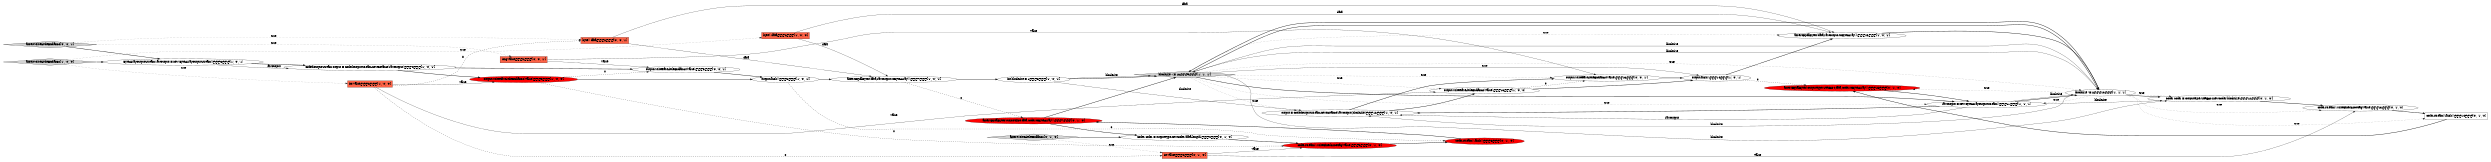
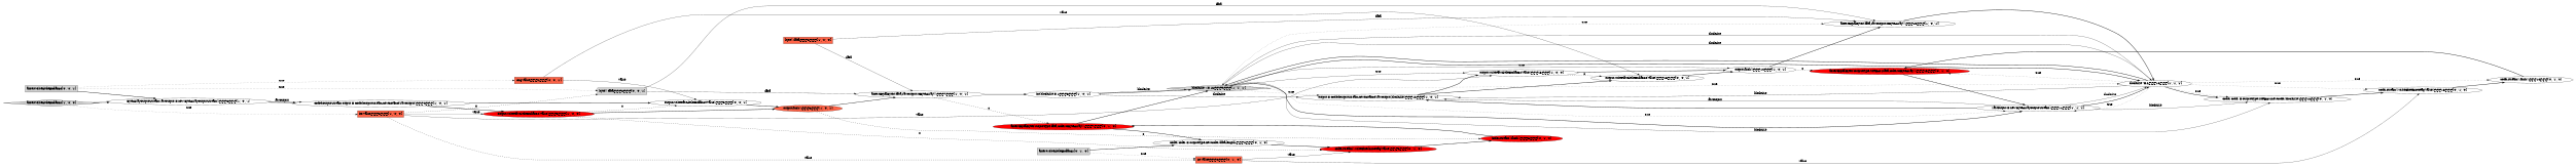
  digraph {
    rankdir=LR
    node [fillcolor=white shape=ellipse style=filled]
    edge [style=bold]
-   n1 [label="output.flush()@@@6@@@['1', '0', '1']"]
+   n1 [fillcolor=tomato label="output.flush()@@@6@@@['1', '0', '1']"]
    n2 [label="assertEqualBytes(data,rawOutput.toByteArray())@@@7@@@['1', '0', '1']"]
    n3 [fillcolor=red label="coder.stream().flush()@@@6@@@['0', '1', '0']"]
    n4 [fillcolor=red label="assertEqualBytes(outputType,data,coder.toByteArray())@@@7@@@['0', '1', '0']"]
    n5 [label="int blockSize = 1@@@8@@@['1', '0', '1']"]
    n6 [fillcolor=lightgray label="blockSize <= 16@@@9@@@['1', '1', '1']" shape=diamond]
    n7 [label="Coder coder = outputType.newCoder(data.length)@@@4@@@['0', '1', '0']"]
    n8 [label="output = CodedOutputStream.newInstance(rawOutput,blockSize)@@@12@@@['1', '0', '1']"]
    n9 [label="output.flush()@@@14@@@['1', '0', '1']"]
    n10 [fillcolor=red label="assertEqualBytes(OutputType.STREAM,data,coder.toByteArray())@@@15@@@['0', '1', '0']"]
    n11 [label="assertEqualBytes(data,rawOutput.toByteArray())@@@15@@@['1', '0', '1']"]
    n12 [label="rawOutput = new ByteArrayOutputStream()@@@11@@@['1', '1', '1']"]
    n13 [label="blockSize *= 2@@@10@@@['1', '1', '1']"]
    n14 [label="Coder coder = OutputType.STREAM.newCoder(blockSize)@@@12@@@['0', '1', '0']"]
-   n15 [label="coder.stream().flush()@@@14@@@['0', '1', '0']" shape=box]
+   n15 [label="coder.stream().flush()@@@14@@@['0', '1', '0']"]
    n16 [label="coder.stream().writeFixed32NoTag(value)@@@13@@@['0', '1', '0']"]
    n17 [label="output.writeRawLittleEndian32(value)@@@13@@@['1', '0', '0']"]
    n18 [label="output.writeRawLittleEndian64(value)@@@13@@@['0', '0', '1']"]
    n19 [fillcolor=red label="coder.stream().writeFixed32NoTag(value)@@@5@@@['0', '1', '0']"]
-   n20 [fillcolor=lightgray label="assertWriteLittleEndian64['0', '0', '1']" shape=diamond]
-   n21 [fillcolor=tomato label="byte(( data@@@2@@@['0', '0', '1']" shape=box]
+   n20 [fillcolor=lightgray label="assertWriteLittleEndian64['0', '0', '1']" shape=box]
+   n21 [fillcolor=lightgray label="byte(( data@@@2@@@['0', '0', '1']" shape=box]
    n22 [label="ByteArrayOutputStream rawOutput = new ByteArrayOutputStream()@@@3@@@['1', '0', '1']"]
    n23 [fillcolor=tomato label="long value@@@2@@@['0', '0', '1']" shape=box]
    n24 [label="CodedOutputStream output = CodedOutputStream.newInstance(rawOutput)@@@4@@@['1', '0', '1']"]
    n25 [label="output.writeRawLittleEndian64(value)@@@5@@@['0', '0', '1']"]
    n26 [fillcolor=red label="output.writeRawLittleEndian32(value)@@@5@@@['1', '0', '0']"]
    n27 [fillcolor=lightgray label="assertWriteLittleEndian32['1', '0', '0']" shape=diamond]
    n28 [fillcolor=tomato label="int value@@@2@@@['1', '0', '0']" shape=box]
    n29 [fillcolor=tomato label="byte(( data@@@2@@@['1', '0', '0']" shape=box]
    n30 [fillcolor=tomato label="int value@@@2@@@['0', '1', '0']" shape=box]
-   n31 [fillcolor=lightgray label="assertWriteLittleEndian32['0', '1', '0']" shape=diamond]
+   n31 [fillcolor=lightgray label="assertWriteLittleEndian32['0', '1', '0']" shape=box]
    n1 -> n2
    n1 -> n3 [label=0 style=dashed]
    n2 -> n4 [label=0 style=dashed]
    n2 -> n5
    n3 -> n4
    n4 -> n6
    n4 -> n7
    n5 -> n6 [label=blockSize style=solid]
    n5 -> n6
    n5 -> n8 [label=blockSize style=solid]
    n6 -> n8 [label=true style=dotted]
    n6 -> n9 [label=true style=solid]
    n6 -> n11 [label=true style=dotted]
    n6 -> n12 [label=true style=dotted]
    n6 -> n12
    n6 -> n13 [label=blockSize style=solid]
    n6 -> n13 [label=true style=dotted]
    n6 -> n13
    n6 -> n14 [label=blockSize style=solid]
-   n6 -> n17 [label=true style=dotted]
-   n6 -> n18 [label=true style=dotted]
+   n6 -> n17 [label=true style=solid]
    n7 -> n19
    n8 -> n17
    n8 -> n18
    n9 -> n10 [label=0 style=dashed]
    n9 -> n11
    n10 -> n12
    n11 -> n13
    n12 -> n8 [label=rawOutput style=solid]
    n12 -> n8
    n12 -> n13 [label=blockSize style=solid]
    n12 -> n13
    n12 -> n14 [label=blockSize style=solid]
    n13 -> n6
    n13 -> n6 [label=blockSize style=solid]
    n13 -> n8 [label=blockSize style=solid]
    n13 -> n10 [label=true style=dotted]
    n13 -> n12 [label=true style=dotted]
    n13 -> n14 [label=true style=dotted]
    n13 -> n14
    n13 -> n15 [label=true style=dotted]
    n13 -> n16 [label=true style=dotted]
    n14 -> n16
    n15 -> n10
    n16 -> n15
    n17 -> n9
    n17 -> n18 [label=0 style=dashed]
    n18 -> n9
    n19 -> n3
    n20 -> n21 [label=true style=dotted]
    n20 -> n22
    n20 -> n23 [label=true style=dotted]
    n21 -> n2 [label=data style=solid]
    n21 -> n11 [label=data style=solid]
    n22 -> n24
    n22 -> n24 [label=rawOutput style=solid]
    n23 -> n18 [label=value style=solid]
    n23 -> n25 [label=value style=solid]
    n24 -> n25
    n24 -> n26
    n25 -> n1
    n26 -> n1
    n26 -> n19 [label=0 style=dashed]
    n26 -> n25 [label=0 style=dashed]
    n27 -> n22
    n27 -> n28 [label=true style=dotted]
-   n27 -> n29 [label=true style=dotted]
    n28 -> n17 [label=value style=solid]
    n28 -> n21 [label=8 style=dashed]
    n28 -> n26 [label=value style=solid]
-   n28 -> n30 [label=0 style=dashed]
+   n28 -> n30 [label=value style=dashed]
    n29 -> n2 [label=data style=solid]
    n29 -> n11 [label=data style=solid]
    n30 -> n16 [label=value style=solid]
    n30 -> n19 [label=value style=solid]
    n31 -> n7
    n31 -> n30 [label=true style=dotted]
  }
